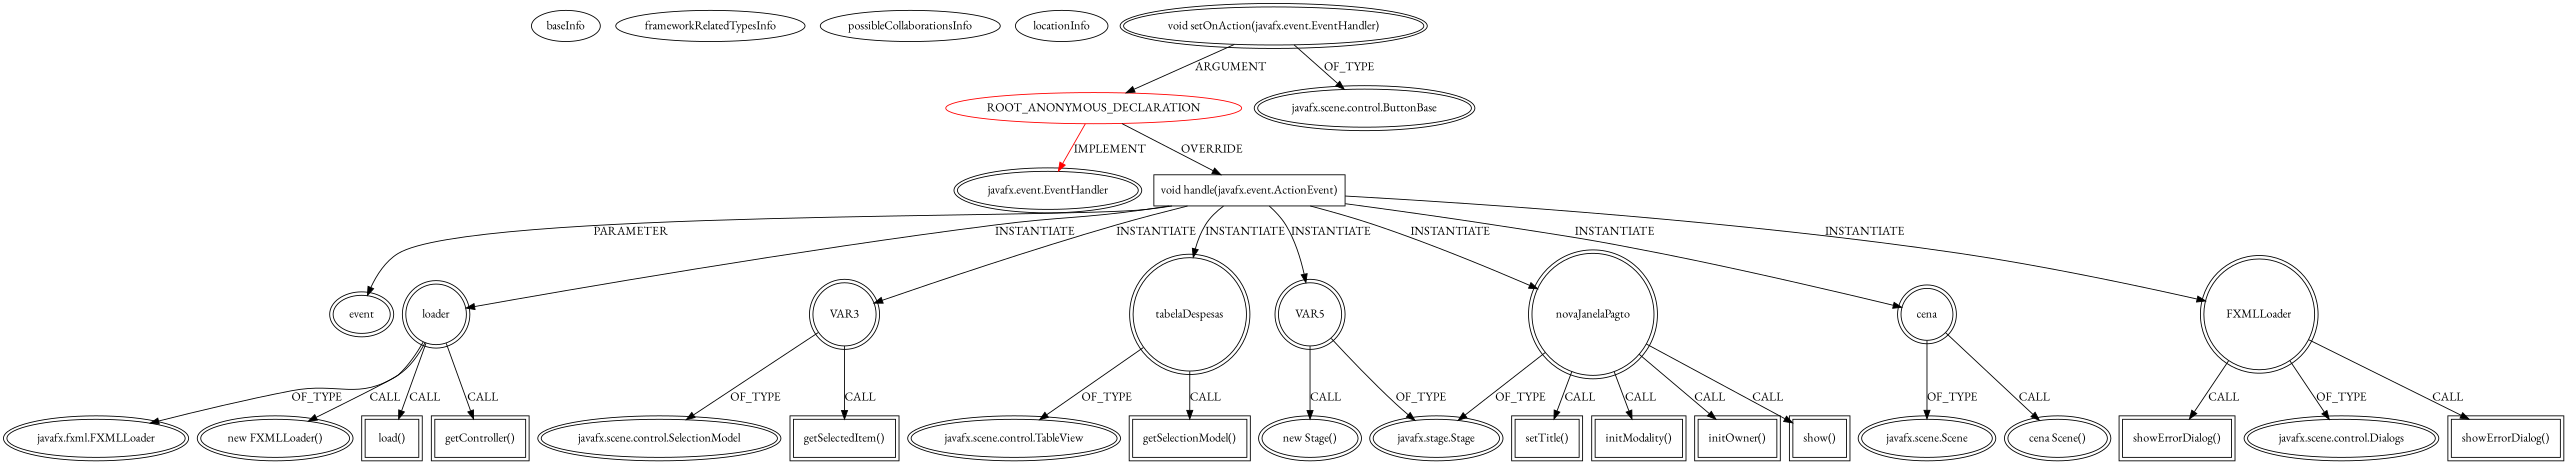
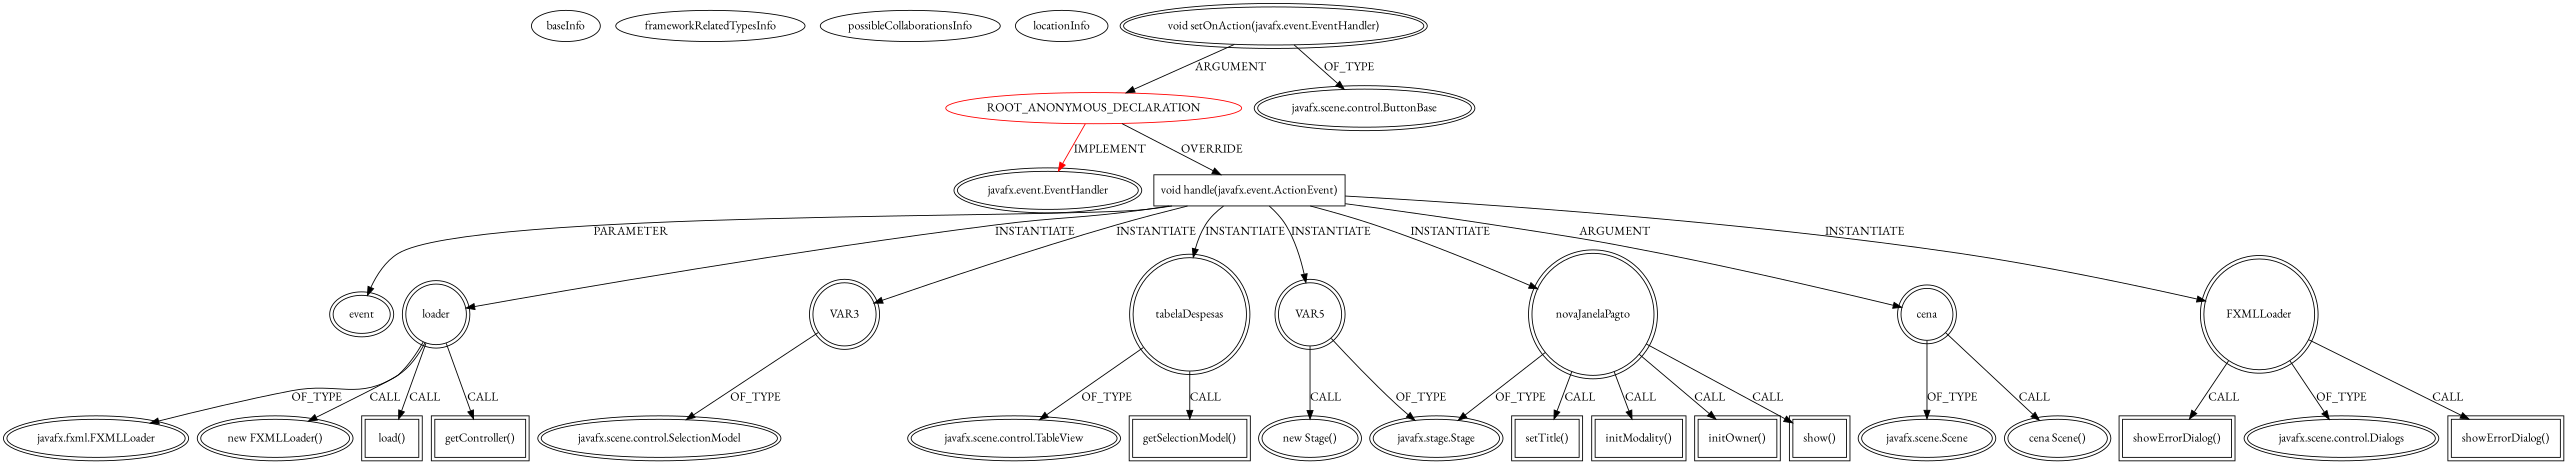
  digraph {
    fontname="EB Garamond"
    node [fontname="EB Garamond" isFrameworkType=true vertexType=INSIDE_CALL peripheries=2]
    edge [fontname="EB Garamond"]
    baseInfo [category=extension_graph graphId=2500 isAnonymous=true possibleRelation=false isFrameworkType="" vertexType="" peripheries=""]
    frameworkRelatedTypesInfo [0="javafx.event.EventHandler" isFrameworkType="" vertexType="" peripheries=""]
    possibleCollaborationsInfo [isFrameworkType="" vertexType="" peripheries=""]
    locationInfo [contextSignature="void initialize(java.net.URL,java.util.ResourceBundle)" filePath="/diogocs1-FPessoais/FPessoais-master/FinancasPessoais/src/app/controllers/HomeController.java" graphId=2500 projectName="diogocs1-FPessoais" isFrameworkType="" vertexType="" peripheries=""]
    n5 [color=red isFrameworkType=false label=ROOT_ANONYMOUS_DECLARATION vertexType=ROOT_ANONYMOUS_DECLARATION peripheries=""]
    n6 [label="javafx.event.EventHandler" vertexType=FRAMEWORK_INTERFACE_TYPE]
    n7 [isFrameworkType=false label="void handle(javafx.event.ActionEvent)" shape=box vertexType=OVERRIDING_METHOD_DECLARATION peripheries=""]
    n8 [label=event vertexType=PARAMETER_DECLARATION]
    n9 [label=loader shape=circle vertexType=VARIABLE_EXPRESION]
    n10 [label=VAR3 shape=circle vertexType=VARIABLE_EXPRESION]
    n11 [label=tabelaDespesas shape=circle vertexType=VARIABLE_EXPRESION]
    n12 [label=VAR5 shape=circle vertexType=VARIABLE_EXPRESION]
    n13 [label=cena shape=circle vertexType=VARIABLE_EXPRESION]
    n14 [label=novaJanelaPagto shape=circle vertexType=VARIABLE_EXPRESION]
    n15 [label=FXMLLoader shape=circle vertexType=VARIABLE_EXPRESION]
    n16 [label="void setOnAction(javafx.event.EventHandler)" vertexType=OUTSIDE_CALL]
    n17 [label="javafx.scene.control.ButtonBase" vertexType=FRAMEWORK_CLASS_TYPE]
    n18 [label="javafx.fxml.FXMLLoader" vertexType=FRAMEWORK_CLASS_TYPE]
    n19 [label="new FXMLLoader()" vertexType=CONSTRUCTOR_CALL]
    n20 [label="load()" shape=box]
    n21 [label="getController()" shape=box]
    n22 [label="javafx.scene.control.SelectionModel" vertexType=FRAMEWORK_CLASS_TYPE]
-   n23 [label="getSelectedItem()" shape=box]
    n24 [label="javafx.scene.control.TableView" vertexType=FRAMEWORK_CLASS_TYPE]
    n25 [label="getSelectionModel()" shape=box]
    n26 [label="javafx.stage.Stage" vertexType=FRAMEWORK_CLASS_TYPE]
    n27 [label="new Stage()" vertexType=CONSTRUCTOR_CALL]
    n28 [label="javafx.scene.Scene" vertexType=FRAMEWORK_CLASS_TYPE]
    n29 [label="cena Scene()" vertexType=CONSTRUCTOR_CALL]
    n30 [label="setTitle()" shape=box]
    n31 [label="initModality()" shape=box]
    n32 [label="initOwner()" shape=box]
    n33 [label="show()" shape=box]
    n34 [label="javafx.scene.control.Dialogs" vertexType=FRAMEWORK_CLASS_TYPE]
    n35 [label="showErrorDialog()" shape=box]
    n36 [label="showErrorDialog()" shape=box]
    n5 -> n6 [color=red label=IMPLEMENT]
    n5 -> n7 [label=OVERRIDE]
    n7 -> n8 [label=PARAMETER]
    n7 -> n9 [label=INSTANTIATE]
    n7 -> n10 [label=INSTANTIATE]
    n7 -> n11 [label=INSTANTIATE]
    n7 -> n12 [label=INSTANTIATE]
-   n7 -> n13 [label=INSTANTIATE]
+   n7 -> n13 [label=ARGUMENT]
    n7 -> n14 [label=INSTANTIATE]
    n7 -> n15 [label=INSTANTIATE]
    n9 -> n18 [label=OF_TYPE]
    n9 -> n19 [label=CALL]
    n9 -> n20 [label=CALL]
    n9 -> n21 [label=CALL]
    n10 -> n22 [label=OF_TYPE]
-   n10 -> n23 [label=CALL]
    n11 -> n24 [label=OF_TYPE]
    n11 -> n25 [label=CALL]
    n12 -> n26 [label=OF_TYPE]
    n12 -> n27 [label=CALL]
    n13 -> n28 [label=OF_TYPE]
    n13 -> n29 [label=CALL]
    n14 -> n26 [label=OF_TYPE]
    n14 -> n30 [label=CALL]
    n14 -> n31 [label=CALL]
    n14 -> n32 [label=CALL]
    n14 -> n33 [label=CALL]
    n15 -> n34 [label=OF_TYPE]
    n15 -> n35 [label=CALL]
    n15 -> n36 [label=CALL]
    n16 -> n5 [label=ARGUMENT]
    n16 -> n17 [label=OF_TYPE]
  }
